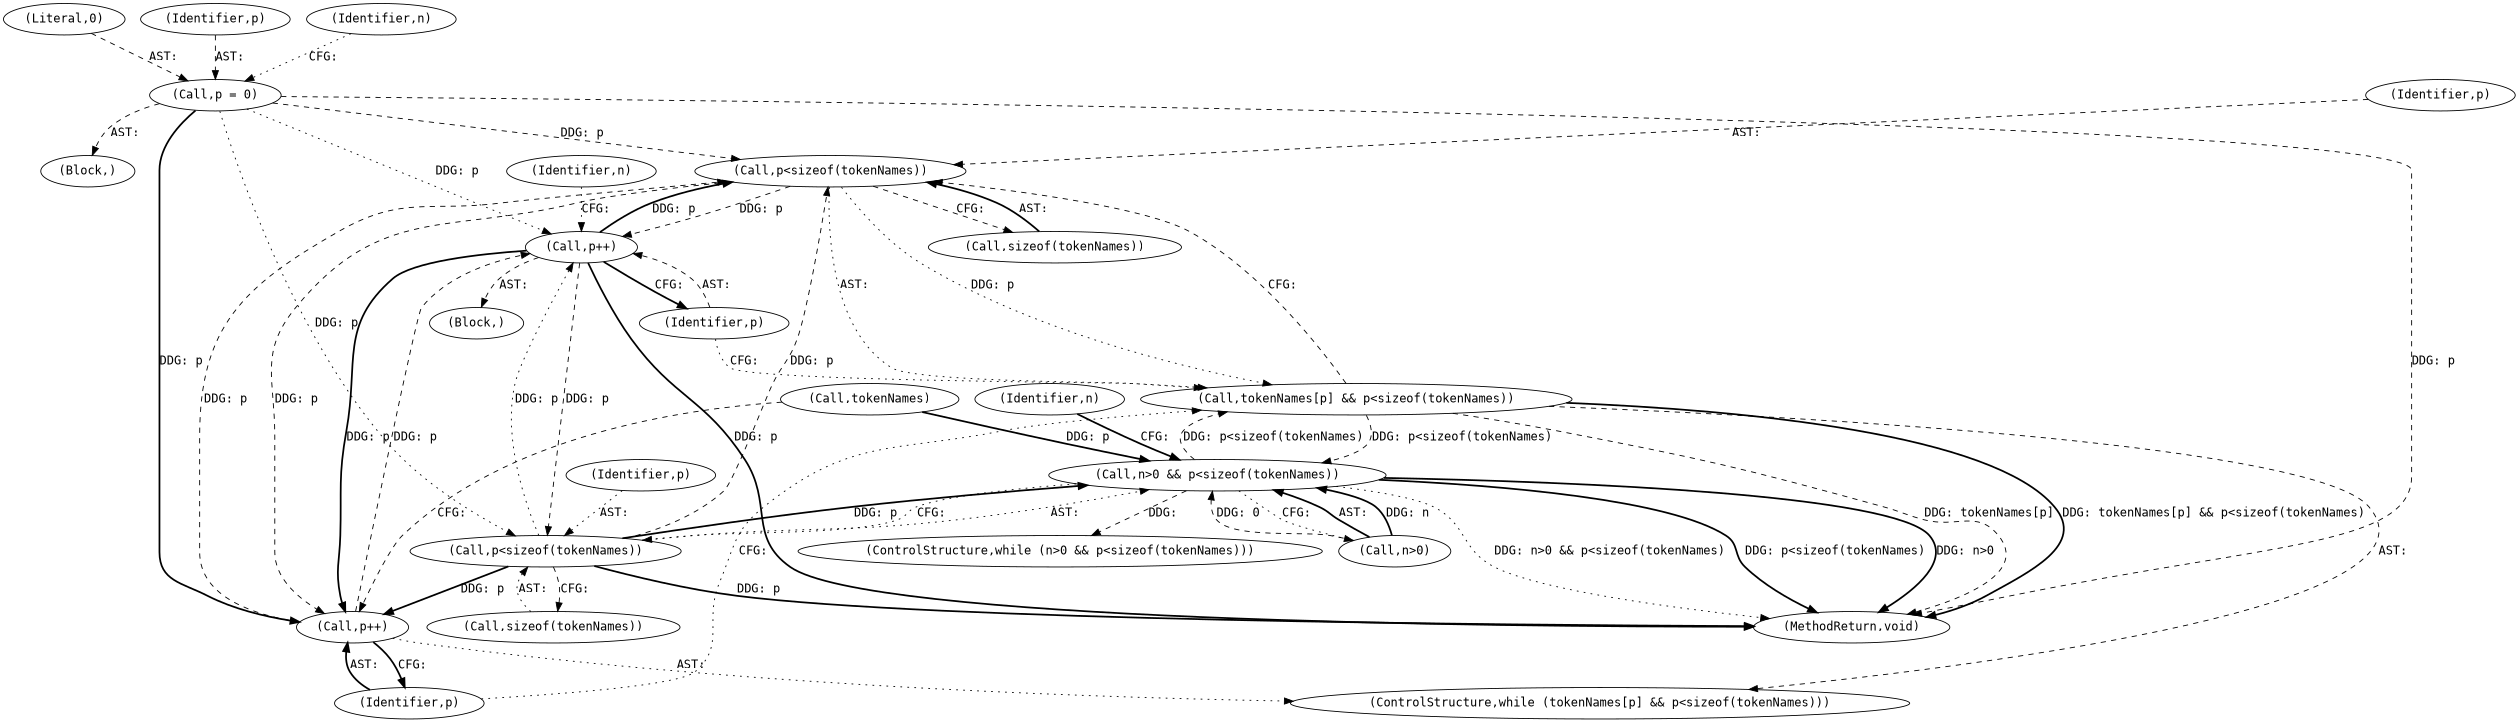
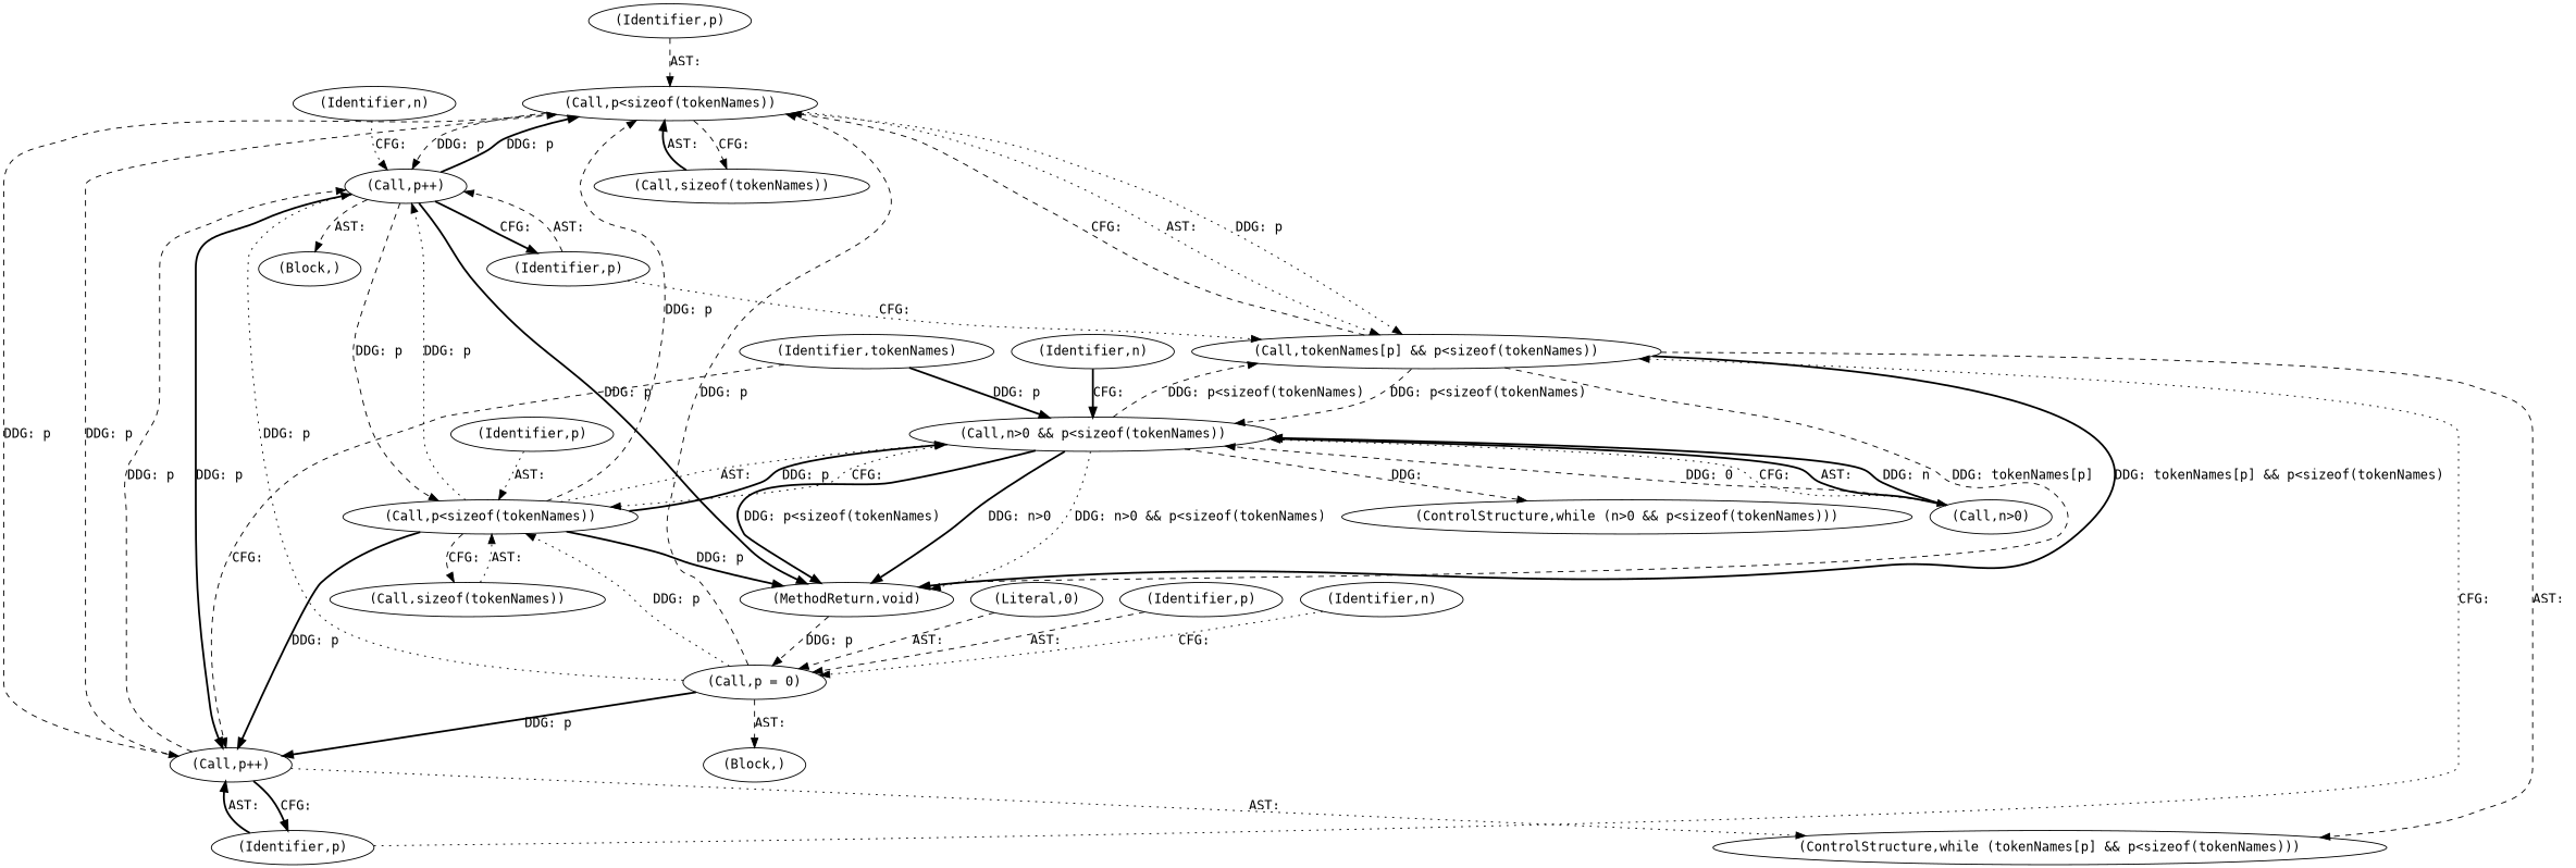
  digraph {
    fontname="DejaVu Sans Mono"
    node [fontname="DejaVu Sans Mono"]
    edge [fontname="DejaVu Sans Mono" style=dashed]
    n1 [label="(Call,p<sizeof(tokenNames))"]
    n2 [label="(Call,p++)"]
    n3 [label="(Call,p++)"]
    n4 [label="(Call,tokenNames[p] && p<sizeof(tokenNames))"]
    n5 [label="(Call,sizeof(tokenNames))"]
    n6 [label="(Call,p<sizeof(tokenNames))"]
    n7 [label="(MethodReturn,void)"]
    n8 [label="(Block,)"]
    n9 [label="(Identifier,p)"]
    n10 [label="(Identifier,p)"]
    n11 [label="(ControlStructure,while (tokenNames[p] && p<sizeof(tokenNames)))"]
    n12 [label="(Call,n>0 && p<sizeof(tokenNames))"]
    n13 [label="(Call,sizeof(tokenNames))"]
    n14 [label="(ControlStructure,while (n>0 && p<sizeof(tokenNames)))"]
    n15 [label="(Call,n>0)"]
    n16 [label="(Call,p = 0)"]
    n17 [label="(Block,)"]
    n18 [label="(Literal,0)"]
-   n19 [label="(Call,tokenNames)"]
+   n19 [label="(Identifier,tokenNames)"]
    n20 [label="(Identifier,p)"]
    n21 [label="(Identifier,n)"]
    n22 [label="(Identifier,p)"]
    n23 [label="(Identifier,p)"]
    n24 [label="(Identifier,n)"]
    n25 [label="(Identifier,n)"]
    n1 -> n2 [label="DDG: p"]
    n1 -> n3 [label="DDG: p"]
    n1 -> n4 [label="AST: " style=dotted]
    n1 -> n4 [label="DDG: p" style=dotted]
    n1 -> n5 [label="CFG: "]
    n2 -> n1 [label="DDG: p" style=bold]
    n2 -> n3 [label="DDG: p" style=bold]
    n2 -> n6 [label="DDG: p"]
    n2 -> n7 [label="DDG: p" style=bold]
    n2 -> n8 [label="AST: "]
    n2 -> n9 [label="CFG: " style=bold]
    n3 -> n1 [label="DDG: p"]
    n3 -> n2 [label="DDG: p"]
    n3 -> n10 [label="CFG: " style=bold]
    n3 -> n11 [label="AST: " style=dotted]
    n4 -> n1 [label="CFG: "]
    n4 -> n7 [label="DDG: tokenNames[p]"]
    n4 -> n7 [label="DDG: tokenNames[p] && p<sizeof(tokenNames)" style=bold]
    n4 -> n11 [label="AST: "]
    n4 -> n12 [label="DDG: p<sizeof(tokenNames)"]
    n5 -> n1 [label="AST: " style=bold]
    n6 -> n1 [label="DDG: p"]
    n6 -> n2 [label="DDG: p" style=dotted]
    n6 -> n3 [label="DDG: p" style=bold]
    n6 -> n7 [label="DDG: p" style=bold]
    n6 -> n12 [label="AST: " style=dotted]
    n6 -> n12 [label="DDG: p" style=bold]
    n6 -> n13 [label="CFG: "]
    n9 -> n2 [label="AST: "]
    n9 -> n4 [label="CFG: " style=dotted]
    n10 -> n3 [label="AST: " style=bold]
    n10 -> n4 [label="CFG: " style=dotted]
    n12 -> n4 [label="DDG: p<sizeof(tokenNames)"]
    n12 -> n6 [label="CFG: " style=dotted]
    n12 -> n7 [label="DDG: n>0" style=bold]
    n12 -> n7 [label="DDG: n>0 && p<sizeof(tokenNames)" style=dotted]
    n12 -> n7 [label="DDG: p<sizeof(tokenNames)" style=bold]
    n12 -> n14 [label="DDG: "]
    n12 -> n15 [label="CFG: " style=dotted]
    n13 -> n6 [label="AST: " style=dotted]
    n15 -> n12 [label="AST: " style=bold]
    n15 -> n12 [label="DDG: n" style=bold]
    n15 -> n12 [label="DDG: 0"]
    n16 -> n1 [label="DDG: p"]
    n16 -> n2 [label="DDG: p" style=dotted]
    n16 -> n3 [label="DDG: p" style=bold]
    n16 -> n6 [label="DDG: p" style=dotted]
-   n16 -> n7 [label="DDG: p"]
+   n7 -> n16 [label="DDG: p"]
    n16 -> n17 [label="AST: "]
    n18 -> n16 [label="AST: "]
    n19 -> n3 [label="CFG: "]
    n19 -> n12 [label="DDG: p" style=bold]
    n20 -> n6 [label="AST: " style=dotted]
    n21 -> n12 [label="CFG: " style=bold]
    n22 -> n1 [label="AST: "]
    n23 -> n16 [label="AST: "]
    n24 -> n16 [label="CFG: " style=dotted]
    n25 -> n2 [label="CFG: " style=dotted]
  }
